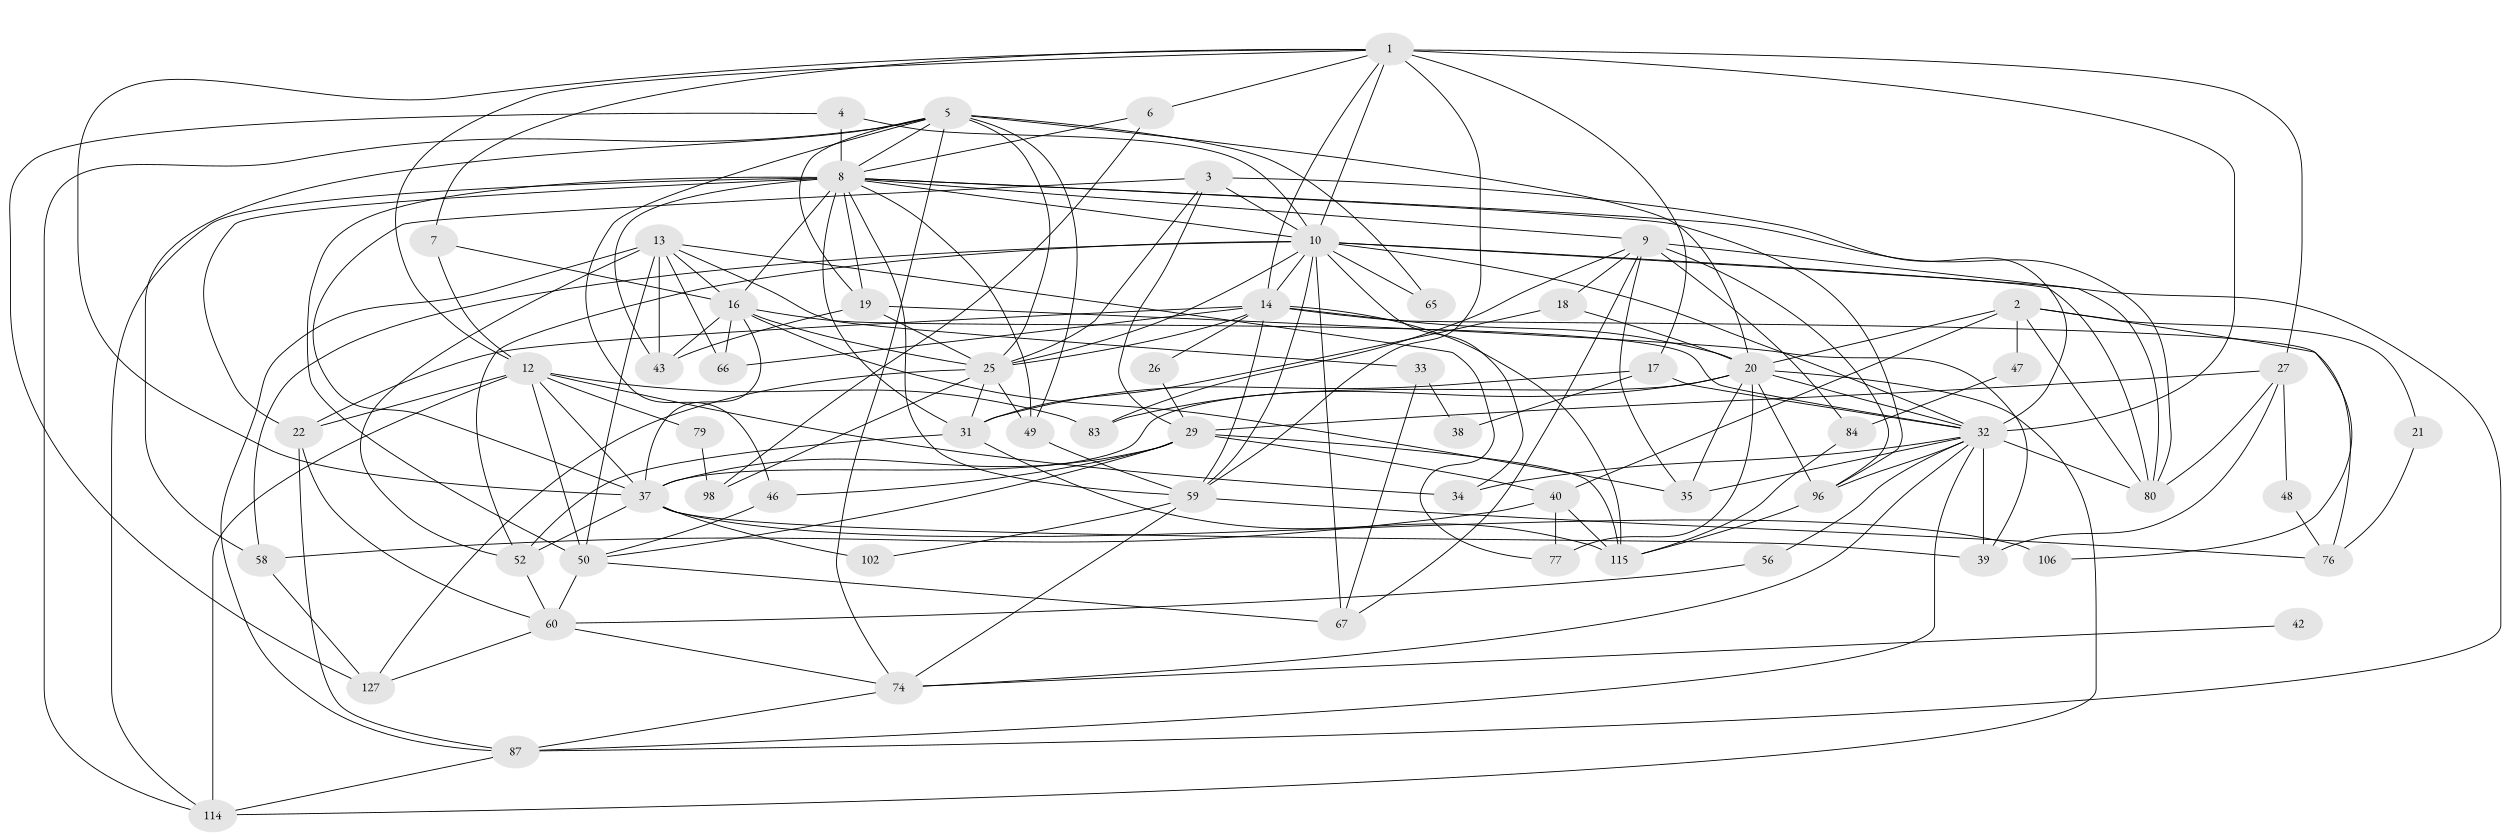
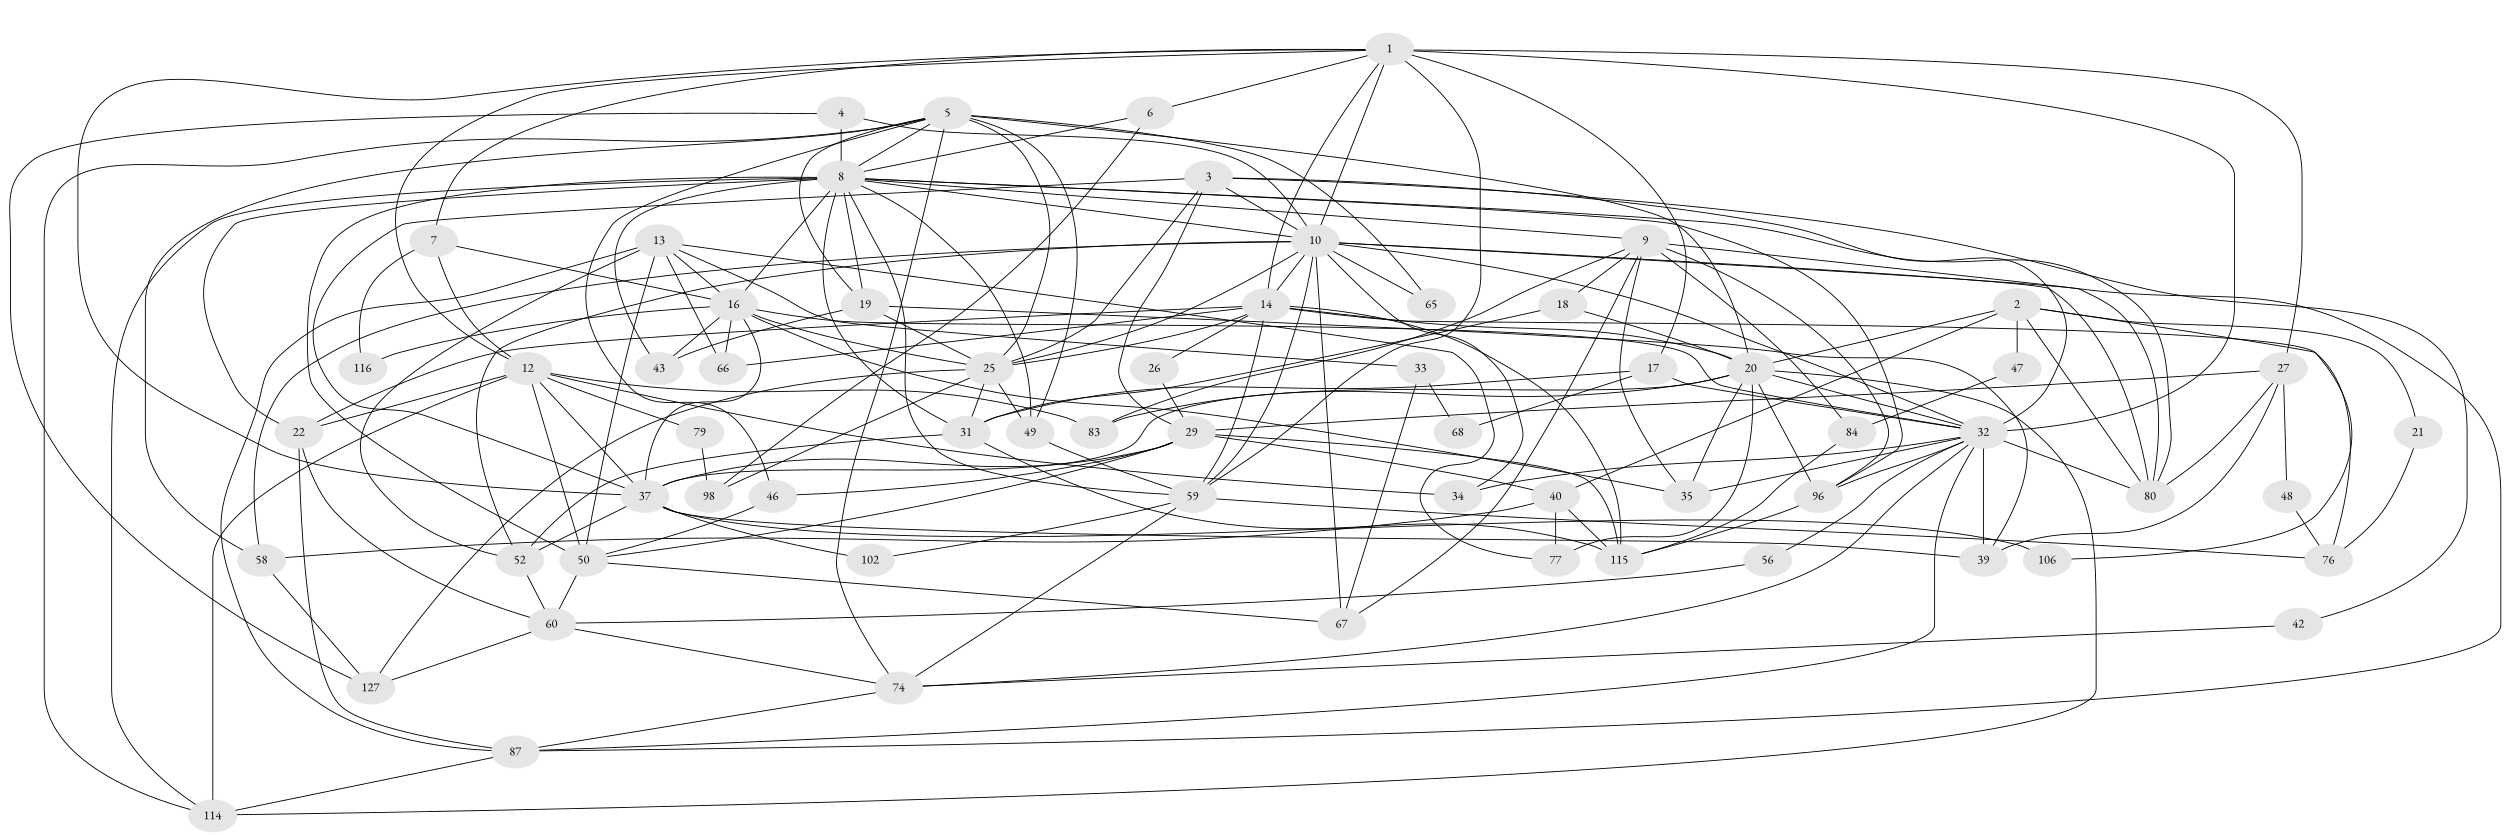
  graph {
    fontname="EB Garamond"
    node [color=gray90 fontname="EB Garamond" style=filled]
    edge [fontname="EB Garamond"]
    1 [super="+99+88"]
    6
    7
    10 [super="+54+100+36"]
    12 [super="+53+15"]
    14 [super="+51+64"]
    17 [super="+55"]
    27 [super="+120"]
    32 [super="+125+35"]
    37 [super="+70+41"]
    59 [super="+73+113"]
    8 [super="+57+97+110+129"]
    98
    16 [super="+104+24"]
+   116
    80 [super="+101"]
    25 [super="+69"]
    58
    n19 [label=65]
    67 [super="+75"]
    34 [super="+65"]
    52 [super="+89"]
    87 [super="+92"]
    114 [super="+130"]
    22 [super="+119"]
    50 [super="+107+72"]
    83
    79
    20 [super="+68+61"]
    66
    26
    76 [super="+124"]
    115 [super="+128"]
    31 [super="+123"]
-   38
+   38 [label=68]
    29 [super="+126+118"]
    39
    48
    74 [super="+90"]
    96
    n41 [label=35]
    56
    106
    102
    2 [super="+11+63"]
    21
    40 [super="+93"]
    47
    77
    84
    3 [super="+62"]
    42
    127
    49
    46
    19 [super="+71"]
    9 [super="+23"]
    43
    4
    5 [super="+108+28"]
    18
    60 [super="+94"]
    13 [super="+30+91"]
    33
    1 -- 6
    1 -- 7
    1 -- 10 [weight=2]
    1 -- 12
    1 -- 14
    1 -- 17
    1 -- 27
    1 -- 32
    1 -- 37
    1 -- 59
    6 -- 8
    6 -- 98
    7 -- 12
    7 -- 16
+   7 -- 116
    10 -- 14 [weight=2]
    10 -- 32
    10 -- 59
    10 -- 80 [weight=2]
    10 -- 25
    10 -- 58
    10 -- n19
    10 -- 67 [weight=2]
    10 -- 34
    10 -- 52
    10 -- 87
    12 -- 37 [weight=2]
    12 -- 34
    12 -- 114
    12 -- 22
    12 -- 50
    12 -- 83
    12 -- 79
    14 -- 59
    14 -- 25
    14 -- 22
    14 -- 20
    14 -- 66
    14 -- 26
    14 -- 76
    14 -- 115
    17 -- 32
    17 -- 31
    17 -- 38
    27 -- 80 [weight=2]
    27 -- 29
    27 -- 39
    27 -- 48
    32 -- 80
    32 -- 34
    32 -- 87
    32 -- 39
    32 -- 74
    32 -- 96
    32 -- n41
    32 -- 56
    37 -- 52
    37 -- 39
    37 -- 106
    37 -- 102 [weight=2]
    59 -- 76
    59 -- 74
    59 -- 102
    8 -- 10
    8 -- 59
    8 -- 16
    8 -- 80
    8 -- 114
    8 -- 22 [weight=2]
    8 -- 50 [weight=3]
    8 -- 31
    8 -- 96
    8 -- 49
    8 -- 19
    8 -- 9
    8 -- 43
    16 -- 32
    16 -- 37
+   16 -- 116 [weight=2]
    16 -- 25
    16 -- 66
    16 -- n41
    16 -- 43
    25 -- 98
    25 -- 31
    25 -- 127
    25 -- 49
    58 -- 127
    52 -- 60
    87 -- 114
    22 -- 87
    22 -- 60
    50 -- 67
    50 -- 60
    79 -- 98
    20 -- 32
    20 -- 37
    20 -- 114
    20 -- 83
    20 -- 96
    20 -- n41
    20 -- 77
    26 -- 29
    31 -- 52 [weight=2]
    31 -- 115
    29 -- 37
    29 -- 50
    29 -- 115 [weight=3]
    29 -- 40
    29 -- 46
    48 -- 76
    74 -- 87
    96 -- 115
    56 -- 60
    2 -- 80
    2 -- 20 [weight=2]
    2 -- 106
    2 -- 21
    2 -- 40
    2 -- 47
    21 -- 76
    40 -- 58
    40 -- 115
    40 -- 77
    47 -- 84
    84 -- 115
    3 -- 10
    3 -- 32
    3 -- 37
    3 -- 25
    3 -- 29
+   3 -- 42
    42 -- 74
    49 -- 59
    46 -- 50
    19 -- 25
    19 -- 39
    19 -- 43
    9 -- 80
    9 -- 67
    9 -- 83
    9 -- 96
    9 -- n41
    9 -- 84
    9 -- 18
    4 -- 10
    4 -- 8
    4 -- 127
    5 -- 8
    5 -- 25
    5 -- 58
    5 -- n19
    5 -- 114
    5 -- 20
    5 -- 74
    5 -- 49
    5 -- 46
    5 -- 19
    18 -- 20
    18 -- 31
    60 -- 74
    60 -- 127
    13 -- 16
    13 -- 52
    13 -- 87
    13 -- 50
    13 -- 66
    13 -- 77
-   13 -- 43
    13 -- 33
    33 -- 67
    33 -- 38 [weight=2]
  }
